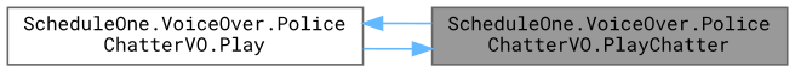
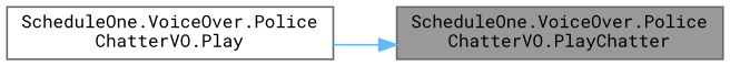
  digraph {
    rankdir=RL
    fontname="Roboto Mono"
    node [fontname="Roboto Mono" fontsize=10 shape=box style=filled]
    edge [color=steelblue1 dir=back fontname="Roboto Mono" fontsize=10 labelfontname=Helvetica labelfontsize=10 style=solid]
    n1 [color=gray40 fillcolor=grey60 fontcolor=black height=0.2 label="ScheduleOne.VoiceOver.Police\lChatterVO.PlayChatter" width=0.4]
    n2 [color=grey40 fillcolor=white height=0.2 label="ScheduleOne.VoiceOver.Police\lChatterVO.Play" width=0.4]
    n1 -> n2
-   n2 -> n1
  }
